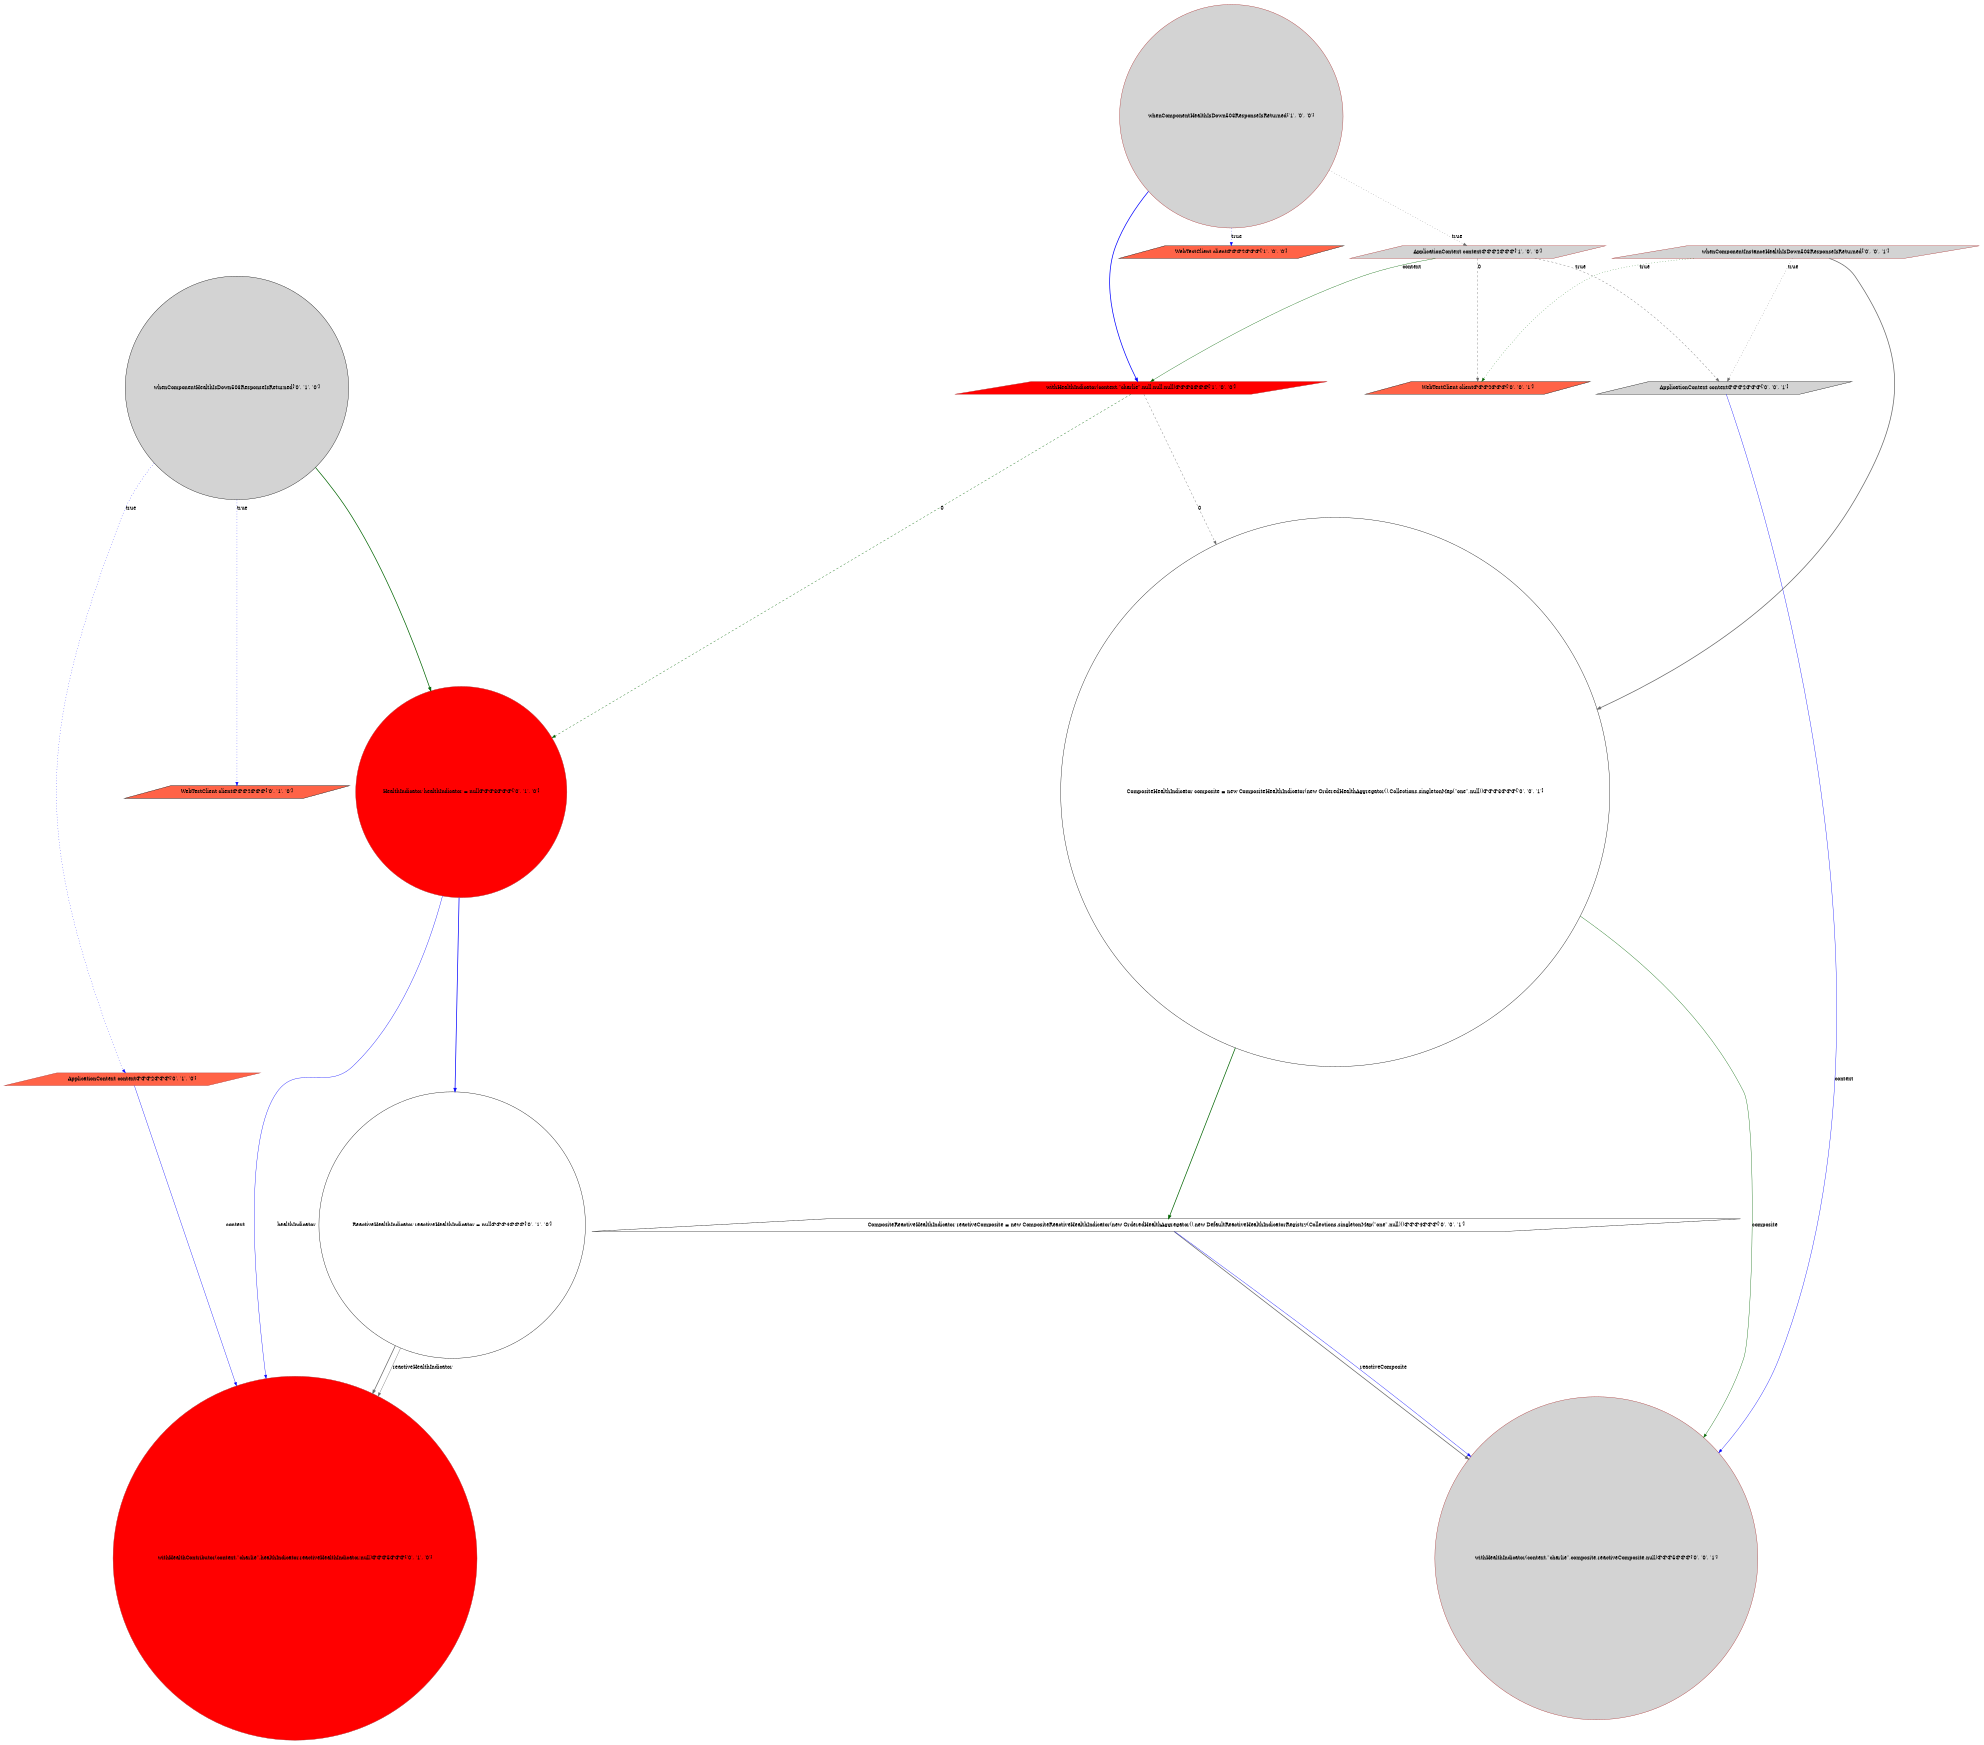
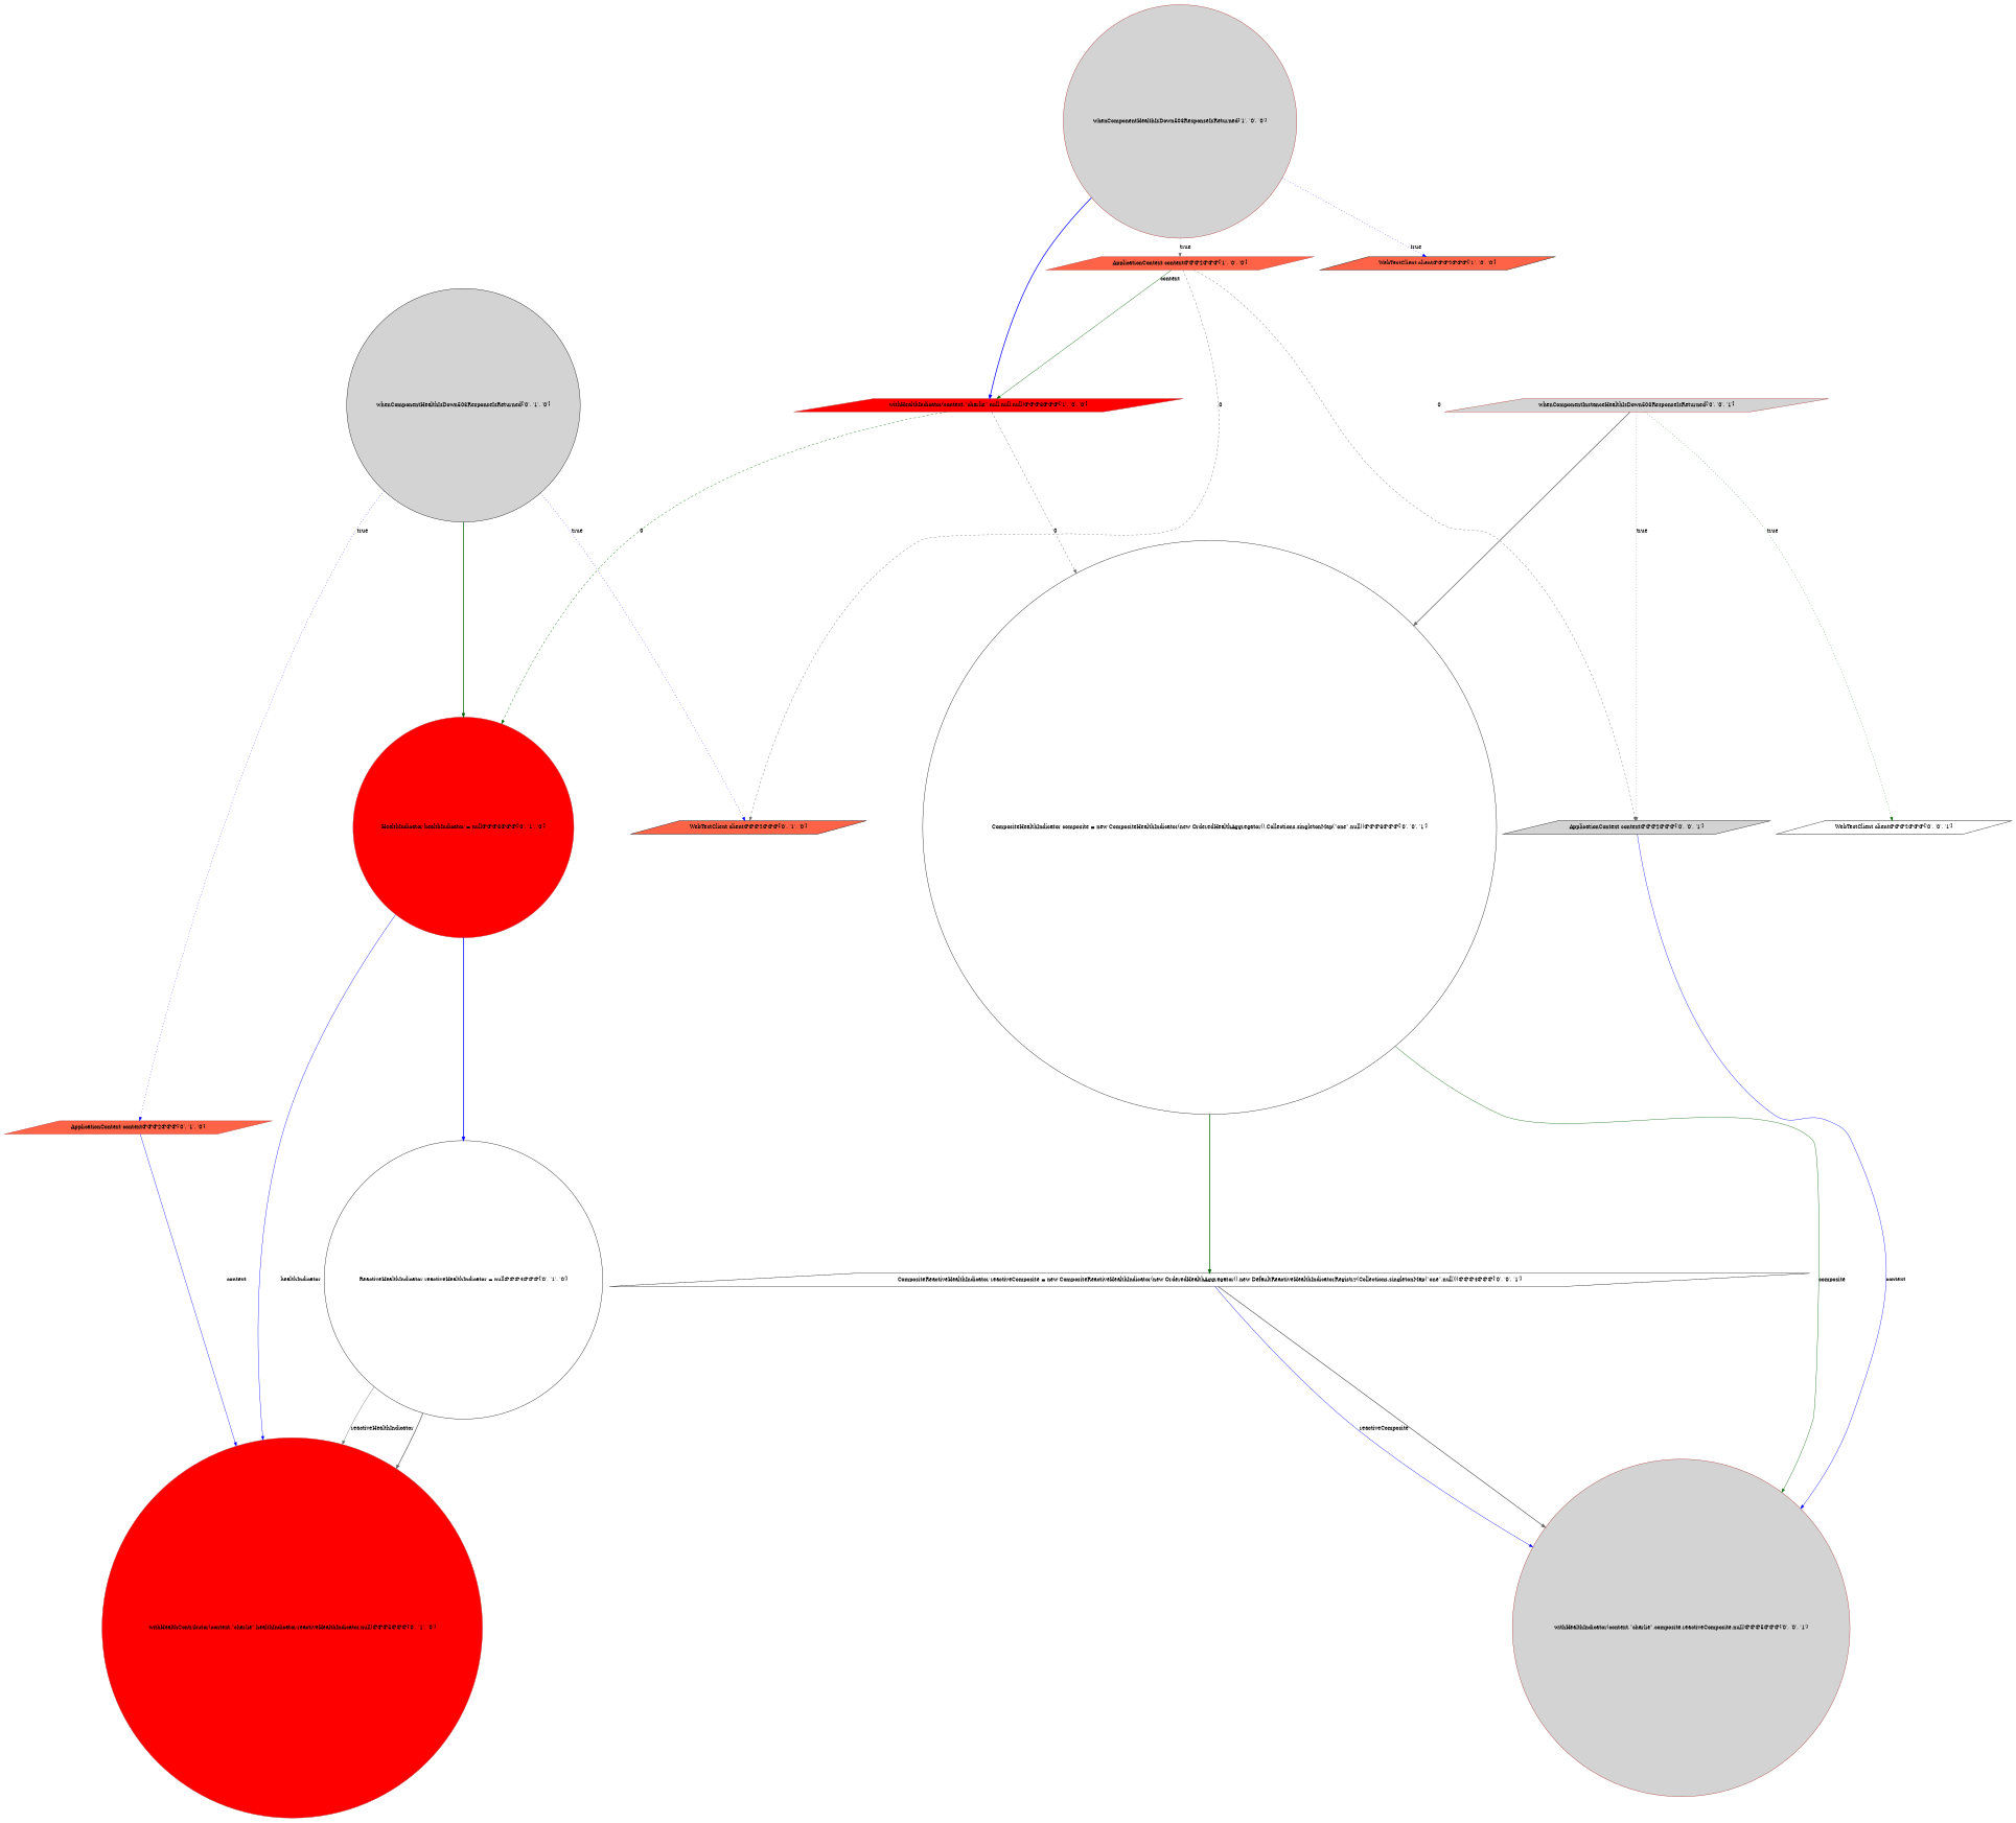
  digraph {
    node [color=brown fillcolor=tomato shape=parallelogram style=filled]
    edge [color=blue style=solid]
    n1 [label="ApplicationContext context@@@2@@@['0', '1', '0']"]
    n2 [fillcolor=red label="withHealthContributor(context,\"charlie\",healthIndicator,reactiveHealthIndicator,null)@@@5@@@['0', '1', '0']" shape=circle]
    n3 [fillcolor=red label="HealthIndicator healthIndicator = null@@@3@@@['0', '1', '0']" shape=circle]
    n4 [color=black fillcolor=white label="ReactiveHealthIndicator reactiveHealthIndicator = null@@@4@@@['0', '1', '0']" shape=circle]
    n5 [fillcolor=lightgray label="withHealthIndicator(context,\"charlie\",composite,reactiveComposite,null)@@@5@@@['0', '0', '1']" shape=circle]
    n6 [color=black fillcolor=white label="CompositeReactiveHealthIndicator reactiveComposite = new CompositeReactiveHealthIndicator(new OrderedHealthAggregator(),new DefaultReactiveHealthIndicatorRegistry(Collections.singletonMap(\"one\",null)))@@@4@@@['0', '0', '1']"]
    n7 [color=black fillcolor=lightgray label="whenComponentHealthIsDown503ResponseIsReturned['0', '1', '0']" shape=circle]
    n8 [color=black label="WebTestClient client@@@2@@@['0', '1', '0']"]
-   n9 [color=black label="WebTestClient client@@@2@@@['0', '0', '1']"]
+   n9 [color=black fillcolor=white label="WebTestClient client@@@2@@@['0', '0', '1']"]
    n10 [color=black label="WebTestClient client@@@2@@@['1', '0', '0']"]
-   n11 [fillcolor=lightgray label="ApplicationContext context@@@2@@@['1', '0', '0']"]
+   n11 [label="ApplicationContext context@@@2@@@['1', '0', '0']"]
    n12 [fillcolor=red label="withHealthIndicator(context,\"charlie\",null,null,null)@@@3@@@['1', '0', '0']"]
    n13 [color=black fillcolor=lightgray label="ApplicationContext context@@@2@@@['0', '0', '1']"]
    n14 [color=black fillcolor=white label="CompositeHealthIndicator composite = new CompositeHealthIndicator(new OrderedHealthAggregator(),Collections.singletonMap(\"one\",null))@@@3@@@['0', '0', '1']" shape=circle]
    n15 [fillcolor=lightgray label="whenComponentInstanceHealthIsDown503ResponseIsReturned['0', '0', '1']"]
    n16 [fillcolor=lightgray label="whenComponentHealthIsDown503ResponseIsReturned['1', '0', '0']" shape=circle]
    n1 -> n2 [label=context]
    n3 -> n2 [label=healthIndicator]
    n3 -> n4 [style=bold]
    n4 -> n2 [color=gray40 style=bold]
    n4 -> n2 [color=gray40 label=reactiveHealthIndicator]
    n6 -> n5 [color=gray40 style=bold]
    n6 -> n5 [label=reactiveComposite]
    n7 -> n1 [label=true style=dotted]
    n7 -> n3 [color=darkgreen style=bold]
    n7 -> n8 [label=true style=dotted]
-   n11 -> n9 [color=gray40 label=0 style=dashed]
+   n11 -> n8 [color=gray40 label=0 style=dashed]
    n11 -> n12 [color=darkgreen label=context]
-   n11 -> n13 [color=gray40 label=true style=dashed]
+   n11 -> n13 [color=gray40 label=0 style=dashed]
    n12 -> n3 [color=darkgreen label=0 style=dashed]
    n12 -> n14 [color=gray40 label=0 style=dashed]
    n13 -> n5 [label=context]
    n14 -> n5 [color=darkgreen label=composite]
    n14 -> n6 [color=darkgreen style=bold]
    n15 -> n9 [color=darkgreen label=true style=dotted]
    n15 -> n13 [color=gray40 label=true style=dotted]
    n15 -> n14 [color=gray40 style=bold]
    n16 -> n10 [label=true style=dotted]
    n16 -> n11 [color=gray40 label=true style=dotted]
    n16 -> n12 [style=bold]
  }
